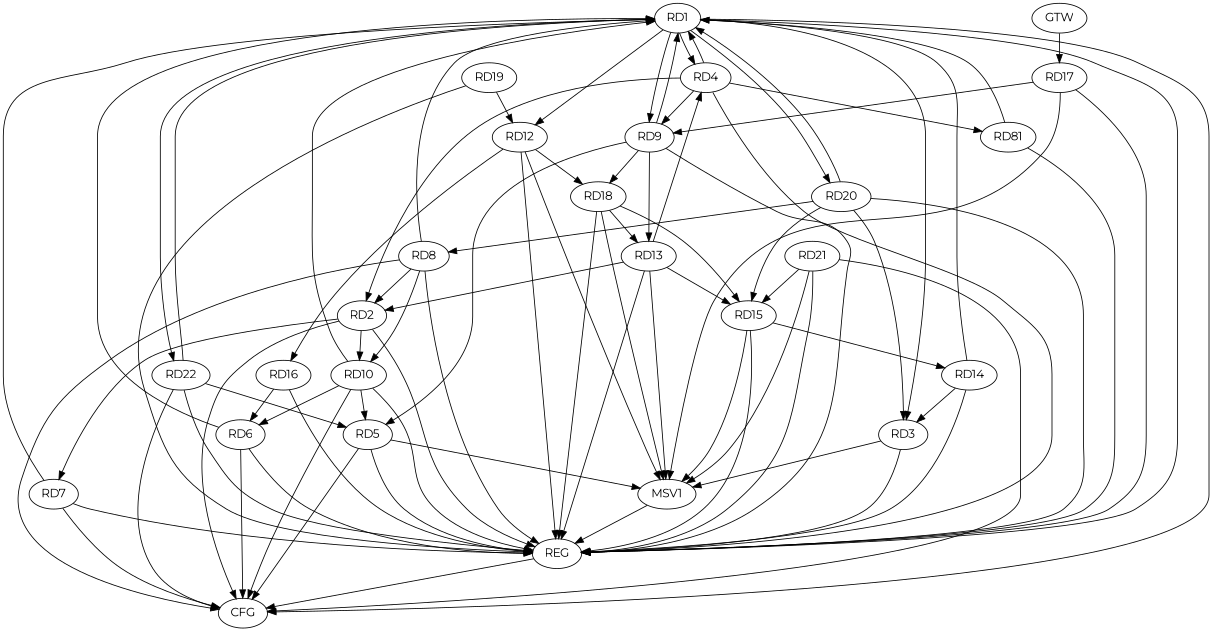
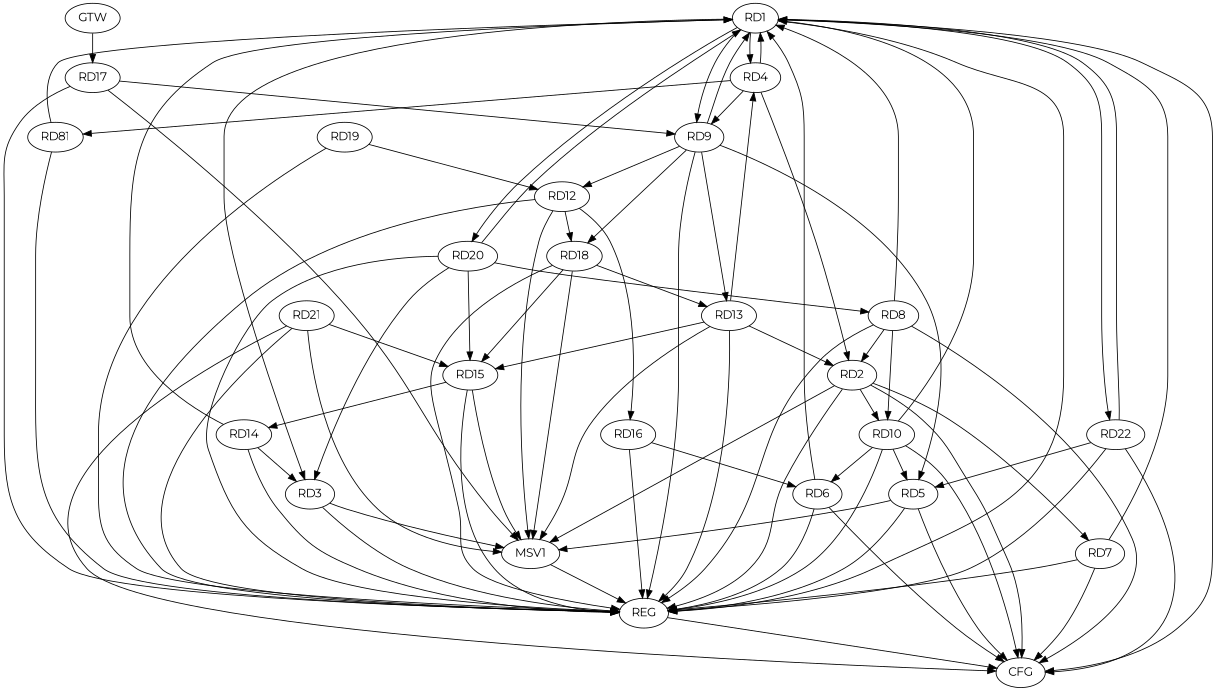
  strict digraph {
    fontname=Montserrat
    node [fontname=Montserrat]
    edge [fontname=Montserrat]
    n1 [label=RD1]
    n2 [label=RD3]
    n3 [label=RD4]
    n4 [label=RD9]
    n5 [label=RD20]
    n6 [label=RD22]
    n7 [label=REG]
    n8 [label=CFG]
    n9 [label=MSV1]
    n10 [label=RD2]
    n11 [label=RD81]
    n12 [label=RD5]
    n13 [label=RD12]
    n14 [label=RD13]
    n15 [label=RD18]
    n16 [label=RD8]
    n17 [label=RD15]
    n18 [label=RD7]
    n19 [label=RD10]
    n20 [label=RD6]
    n21 [label=RD16]
    n22 [label=RD14]
    n23 [label=RD17]
    n24 [label=RD19]
    n25 [label=RD21]
    n26 [label=GTW]
    n1 -> n2
    n1 -> n3
    n1 -> n4
    n1 -> n5
    n1 -> n6
    n1 -> n7
    n1 -> n8
    n2 -> n7
    n2 -> n9
    n3 -> n1
    n3 -> n4
-   n3 -> n7
    n3 -> n10
    n3 -> n11
    n4 -> n1
    n4 -> n7
    n4 -> n12
-   n1 -> n13
+   n4 -> n13
    n4 -> n14
    n4 -> n15
    n5 -> n1
    n5 -> n2
    n5 -> n7
    n5 -> n16
    n5 -> n17
    n6 -> n1
    n6 -> n7
    n6 -> n8
    n6 -> n12
    n7 -> n8
    n9 -> n7
    n10 -> n7
    n10 -> n8
+   n10 -> n9
    n10 -> n18
    n10 -> n19
    n11 -> n1
    n11 -> n7
    n12 -> n7
    n12 -> n8
    n12 -> n9
    n13 -> n7
    n13 -> n9
    n13 -> n15
    n13 -> n21
    n14 -> n3
    n14 -> n7
    n14 -> n9
    n14 -> n10
    n14 -> n17
    n15 -> n7
    n15 -> n9
    n15 -> n14
    n15 -> n17
    n16 -> n1
    n16 -> n7
    n16 -> n8
    n16 -> n10
    n16 -> n19
    n17 -> n7
    n17 -> n9
    n17 -> n22
    n18 -> n1
    n18 -> n7
    n18 -> n8
    n19 -> n1
    n19 -> n7
    n19 -> n8
    n19 -> n12
    n19 -> n20
    n20 -> n1
    n20 -> n7
    n20 -> n8
    n21 -> n7
    n21 -> n20
    n22 -> n1
    n22 -> n2
    n22 -> n7
    n23 -> n4
    n23 -> n7
    n23 -> n9
    n24 -> n7
    n24 -> n13
    n25 -> n7
    n25 -> n8
    n25 -> n9
    n25 -> n17
    n26 -> n23
  }
